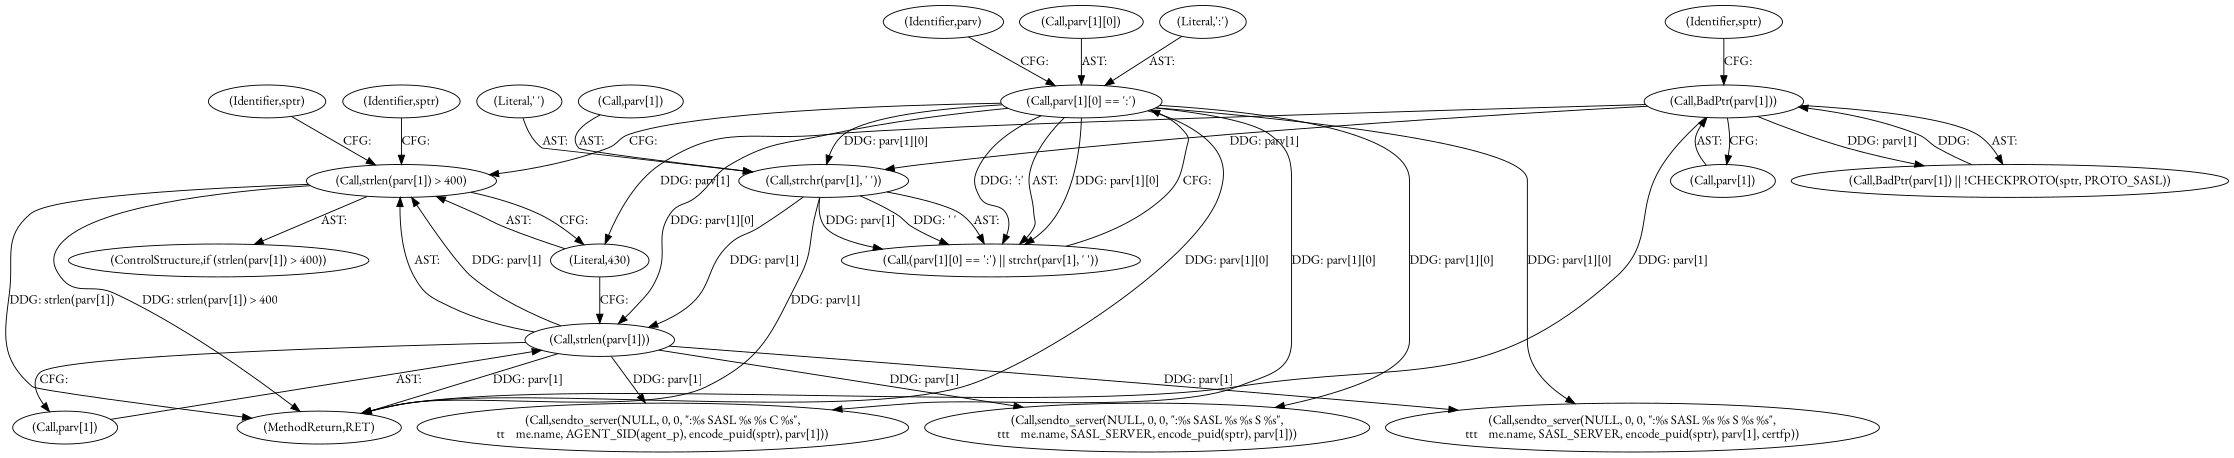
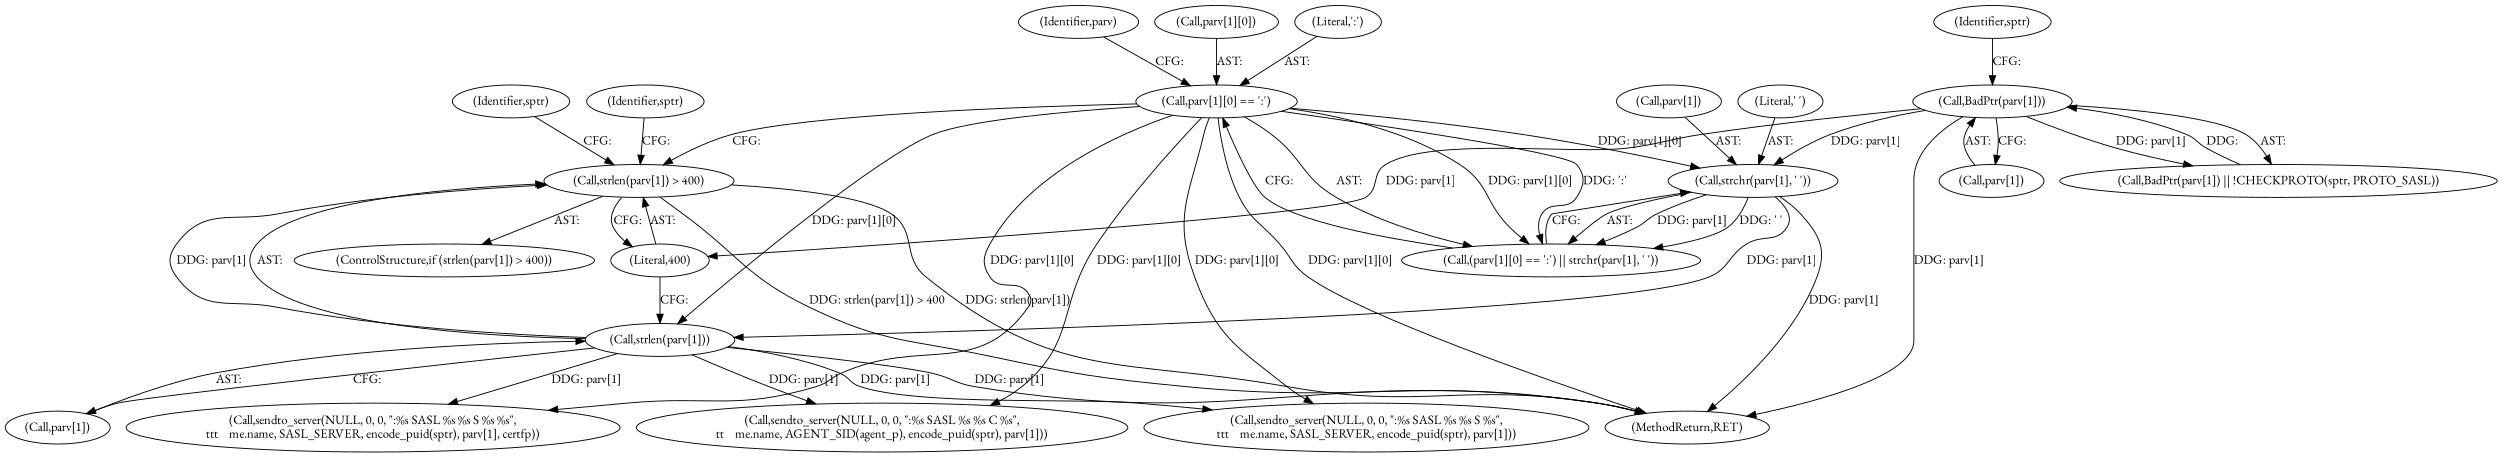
  digraph {
    fontname="EB Garamond"
    node [fontname="EB Garamond"]
    edge [fontname="EB Garamond"]
    n1 [label="(Call,strlen(parv[1]) > 400)"]
-   n2 [label="(Literal,430)"]
+   n2 [label="(Literal,400)"]
    n3 [label="(MethodReturn,RET)"]
    n4 [label="(ControlStructure,if (strlen(parv[1]) > 400))"]
    n5 [label="(Call,strlen(parv[1]))"]
    n6 [label="(Call,sendto_server(NULL, 0, 0, \":%s SASL %s %s S %s %s\",\n\t\t\t    me.name, SASL_SERVER, encode_puid(sptr), parv[1], certfp))"]
    n7 [label="(Call,sendto_server(NULL, 0, 0, \":%s SASL %s %s S %s\",\n\t\t\t    me.name, SASL_SERVER, encode_puid(sptr), parv[1]))"]
    n8 [label="(Call,sendto_server(NULL, 0, 0, \":%s SASL %s %s C %s\",\n\t\t    me.name, AGENT_SID(agent_p), encode_puid(sptr), parv[1]))"]
    n9 [label="(Call,parv[1])"]
    n10 [label="(Call,parv[1][0] == ':')"]
    n11 [label="(Call,strchr(parv[1], ' '))"]
    n12 [label="(Call,(parv[1][0] == ':') || strchr(parv[1], ' '))"]
    n13 [label="(Literal,':')"]
    n14 [label="(Call,BadPtr(parv[1]))"]
    n15 [label="(Call,parv[1])"]
    n16 [label="(Call,BadPtr(parv[1]) || !CHECKPROTO(sptr, PROTO_SASL))"]
    n17 [label="(Literal,' ')"]
    n18 [label="(Call,parv[1])"]
    n19 [label="(Identifier,sptr)"]
    n20 [label="(Identifier,parv)"]
    n21 [label="(Call,parv[1][0])"]
    n22 [label="(Identifier,sptr)"]
    n23 [label="(Identifier,sptr)"]
    n1 -> n2 [label="CFG: "]
    n1 -> n3 [label="DDG: strlen(parv[1])"]
    n1 -> n3 [label="DDG: strlen(parv[1]) > 400"]
    n1 -> n4 [label="AST: "]
    n2 -> n1 [label="AST: "]
    n2 -> n5 [label="CFG: "]
    n5 -> n1 [label="AST: "]
    n5 -> n1 [label="DDG: parv[1]"]
    n5 -> n3 [label="DDG: parv[1]"]
    n5 -> n6 [label="DDG: parv[1]"]
    n5 -> n7 [label="DDG: parv[1]"]
    n5 -> n8 [label="DDG: parv[1]"]
    n5 -> n9 [label="CFG: "]
    n9 -> n5 [label="AST: "]
    n10 -> n1 [label="CFG: "]
    n10 -> n3 [label="DDG: parv[1][0]"]
    n10 -> n5 [label="DDG: parv[1][0]"]
    n10 -> n6 [label="DDG: parv[1][0]"]
    n10 -> n7 [label="DDG: parv[1][0]"]
    n10 -> n8 [label="DDG: parv[1][0]"]
    n10 -> n11 [label="DDG: parv[1][0]"]
    n10 -> n12 [label="AST: "]
    n10 -> n12 [label="DDG: parv[1][0]"]
    n10 -> n12 [label="DDG: ':'"]
    n11 -> n3 [label="DDG: parv[1]"]
    n11 -> n5 [label="DDG: parv[1]"]
    n11 -> n12 [label="AST: "]
    n11 -> n12 [label="DDG: parv[1]"]
    n11 -> n12 [label="DDG: ' '"]
    n12 -> n10 [label="CFG: "]
+   n12 -> n11 [label="CFG: "]
    n13 -> n10 [label="AST: "]
    n14 -> n2 [label="DDG: parv[1]"]
    n14 -> n3 [label="DDG: parv[1]"]
    n14 -> n11 [label="DDG: parv[1]"]
    n14 -> n15 [label="CFG: "]
    n14 -> n16 [label="AST: "]
    n14 -> n16 [label="DDG: parv[1]"]
    n15 -> n14 [label="AST: "]
    n16 -> n14 [label="DDG: "]
    n17 -> n11 [label="AST: "]
    n18 -> n11 [label="AST: "]
    n19 -> n14 [label="CFG: "]
    n20 -> n10 [label="CFG: "]
    n21 -> n10 [label="AST: "]
    n22 -> n1 [label="CFG: "]
    n23 -> n1 [label="CFG: "]
  }
